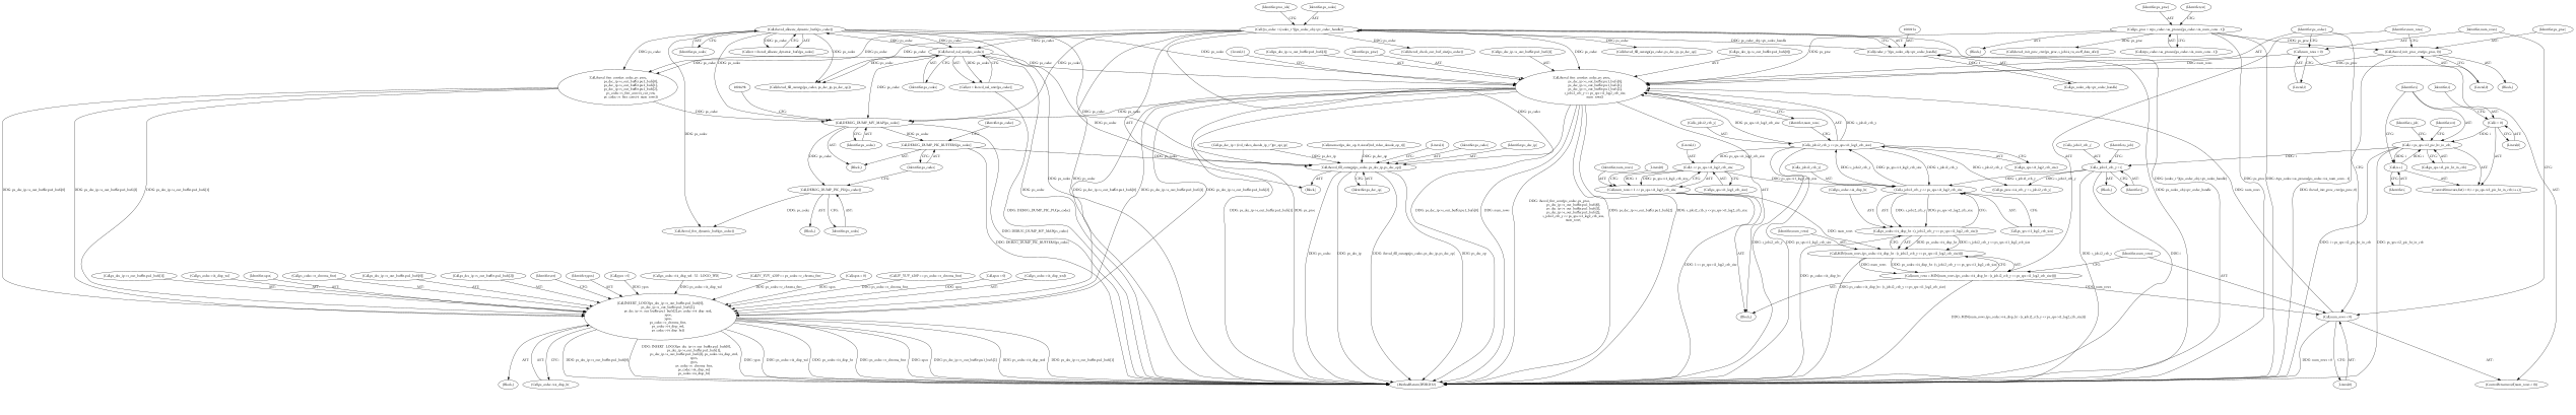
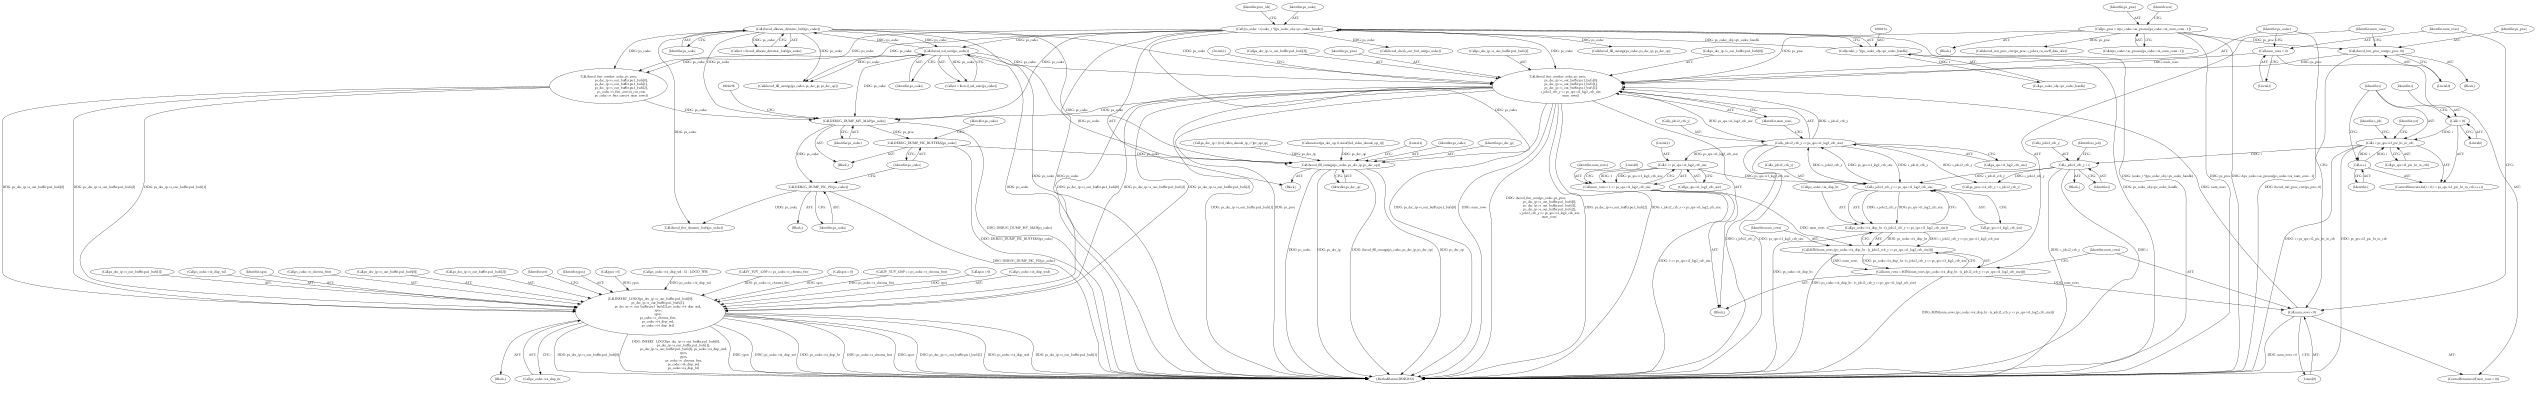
  digraph {
    fontname="EB Garamond"
    node [fontname="EB Garamond"]
    edge [fontname="EB Garamond"]
    n1 [label="(Call,ihevcd_fmt_conv(ps_codec, ps_proc,\n                                    ps_dec_ip->s_out_buffer.pu1_bufs[0],\n                                    ps_dec_ip->s_out_buffer.pu1_bufs[1],\n                                    ps_dec_ip->s_out_buffer.pu1_bufs[2],\n                                    s_job.i2_ctb_y << ps_sps->i1_log2_ctb_size,\n                                    num_rows))"]
    n2 [label="(Call,DEBUG_DUMP_MV_MAP(ps_codec))"]
    n3 [label="(Call,INSERT_LOGO(ps_dec_ip->s_out_buffer.pu1_bufs[0],\n                    ps_dec_ip->s_out_buffer.pu1_bufs[1],\n                    ps_dec_ip->s_out_buffer.pu1_bufs[2], ps_codec->i4_disp_strd,\n                    xpos,\n                    ypos,\n                    ps_codec->e_chroma_fmt,\n                    ps_codec->i4_disp_wd,\n                    ps_codec->i4_disp_ht))"]
    n4 [label="(Identifier,num_rows)"]
    n5 [label="(Block,)"]
    n6 [label="(MethodReturn,WORD32)"]
    n7 [label="(Call,DEBUG_DUMP_PIC_PU(ps_codec))"]
    n8 [label="(Call,DEBUG_DUMP_PIC_BUFFERS(ps_codec))"]
    n9 [label="(Identifier,ps_codec)"]
    n10 [label="(Block,)"]
    n11 [label="(Block,)"]
    n12 [label="(Call,ps_codec->i4_disp_ht)"]
    n13 [label="(Call,s_job.i2_ctb_y << ps_sps->i1_log2_ctb_size)"]
    n14 [label="(Call,ihevcd_allocate_dynamic_bufs(ps_codec))"]
    n15 [label="(Call,ihevcd_nal_unit(ps_codec))"]
    n16 [label="(Call,ihevcd_fill_outargs(ps_codec, ps_dec_ip, ps_dec_op))"]
    n17 [label="(Call,ihevcd_fill_outargs(ps_codec, ps_dec_ip, ps_dec_op))"]
    n18 [label="(Identifier,ps_codec)"]
    n19 [label="(Call,ret = ihevcd_allocate_dynamic_bufs(ps_codec))"]
    n20 [label="(Call,ihevcd_fmt_conv(ps_codec, ps_proc,\n                                  ps_dec_ip->s_out_buffer.pu1_bufs[0],\n                                  ps_dec_ip->s_out_buffer.pu1_bufs[1],\n                                  ps_dec_ip->s_out_buffer.pu1_bufs[2],\n                                  ps_codec->s_fmt_conv.i4_cur_row,\n                                  ps_codec->s_fmt_conv.i4_num_rows))"]
    n21 [label="(Call,ihevcd_free_dynamic_bufs(ps_codec))"]
    n22 [label="(Identifier,ps_codec)"]
    n23 [label="(Call,ret = ihevcd_nal_unit(ps_codec))"]
    n24 [label="(Block,)"]
    n25 [label="(Identifier,ps_dec_op)"]
    n26 [label="(Call,*ps_codec = (codec_t *)(ps_codec_obj->pv_codec_handle))"]
    n27 [label="(Call,(codec_t *)(ps_codec_obj->pv_codec_handle))"]
    n28 [label="(Call,ihevcd_check_out_buf_size(ps_codec))"]
    n29 [label="(Call,ihevcd_fill_outargs(ps_codec, ps_dec_ip, ps_dec_op))"]
    n30 [label="(Call,ps_codec_obj->pv_codec_handle)"]
    n31 [label="(Call,ihevcd_init_proc_ctxt(ps_proc, 0))"]
    n32 [label="(Block,)"]
    n33 [label="(Literal,0)"]
    n34 [label="(Call,ps_proc = &ps_codec->as_process[ps_codec->i4_num_cores - 1])"]
    n35 [label="(Call,ihevcd_init_proc_ctxt(ps_proc, s_job.i4_tu_coeff_data_ofst))"]
    n36 [label="(Call,&ps_codec->as_process[ps_codec->i4_num_cores - 1])"]
    n37 [label="(Block,)"]
    n38 [label="(Call,s_job.i2_ctb_y << ps_sps->i1_log2_ctb_size)"]
    n39 [label="(Call,1 << ps_sps->i1_log2_ctb_size)"]
    n40 [label="(Call,ps_proc->i4_ctb_y = s_job.i2_ctb_y)"]
    n41 [label="(Call,ps_sps->i1_log2_ctb_size)"]
    n42 [label="(Call,ps_codec->i4_disp_ht - (s_job.i2_ctb_y << ps_sps->i1_log2_ctb_size))"]
    n43 [label="(Call,ps_sps->i1_log2_ctb_size)"]
    n44 [label="(Call,num_rows = 1 << ps_sps->i1_log2_ctb_size)"]
    n45 [label="(Call,ps_sps->i1_log2_ctb_size)"]
    n46 [label="(Call,MIN(num_rows, (ps_codec->i4_disp_ht - (s_job.i2_ctb_y << ps_sps->i1_log2_ctb_size))))"]
    n47 [label="(Call,s_job.i2_ctb_y = i)"]
    n48 [label="(Block,)"]
    n49 [label="(Identifier,i)"]
    n50 [label="(Call,i < ps_sps->i2_pic_ht_in_ctb)"]
    n51 [label="(Call,i++)"]
    n52 [label="(Call,ps_sps->i2_pic_ht_in_ctb)"]
    n53 [label="(ControlStructure,for(i = 0; i < ps_sps->i2_pic_ht_in_ctb; i++))"]
    n54 [label="(Identifier,i)"]
    n55 [label="(Call,i = 0)"]
    n56 [label="(Literal,0)"]
    n57 [label="(Call,num_rows < 0)"]
    n58 [label="(ControlStructure,if(num_rows < 0))"]
    n59 [label="(Literal,0)"]
    n60 [label="(Call,num_rows = MIN(num_rows, (ps_codec->i4_disp_ht - (s_job.i2_ctb_y << ps_sps->i1_log2_ctb_size))))"]
    n61 [label="(Call,num_rows = 0)"]
    n62 [label="(Literal,0)"]
    n63 [label="(Identifier,ps_codec)"]
    n64 [label="(Block,)"]
    n65 [label="(Identifier,ps_codec)"]
    n66 [label="(Call,ps_dec_ip->s_out_buffer.pu1_bufs[2])"]
    n67 [label="(Identifier,num_rows)"]
    n68 [label="(Identifier,ps_proc)"]
    n69 [label="(Identifier,ps_proc)"]
    n70 [label="(Identifier,ret)"]
    n71 [label="(Identifier,ypos)"]
    n72 [label="(Identifier,ps_codec)"]
    n73 [label="(Call,ypos < 0)"]
    n74 [label="(Identifier,ps_codec)"]
    n75 [label="(Identifier,s_job)"]
    n76 [label="(Call,s_job.i2_ctb_y)"]
    n77 [label="(Identifier,num_rows)"]
    n78 [label="(Call,ps_codec->i4_disp_ht)"]
    n79 [label="(Literal,0)"]
    n80 [label="(Identifier,num_rows)"]
    n81 [label="(Call,ps_dec_ip = (ivd_video_decode_ip_t *)pv_api_ip)"]
    n82 [label="(Identifier,num_rows)"]
    n83 [label="(Call,ps_codec->i4_disp_wd - 32 - LOGO_WD)"]
    n84 [label="(Call,IV_YUV_420P == ps_codec->e_chroma_fmt)"]
    n85 [label="(Identifier,i)"]
    n86 [label="(Call,xpos = 0)"]
    n87 [label="(Call,ps_dec_ip->s_out_buffer.pu1_bufs[1])"]
    n88 [label="(Call,ps_dec_ip->s_out_buffer.pu1_bufs[0])"]
    n89 [label="(Identifier,ps_proc)"]
    n90 [label="(Identifier,s_job)"]
    n91 [label="(Identifier,proc_idx)"]
    n92 [label="(Literal,1)"]
    n93 [label="(Call,IV_YUV_420P == ps_codec->e_chroma_fmt)"]
    n94 [label="(Identifier,ret)"]
    n95 [label="(Call,s_job.i2_ctb_y)"]
    n96 [label="(Call,memset(ps_dec_op, 0, sizeof(ivd_video_decode_op_t)))"]
    n97 [label="(Identifier,ps_codec)"]
    n98 [label="(Identifier,num_rows)"]
    n99 [label="(Call,xpos < 0)"]
    n100 [label="(Identifier,i)"]
    n101 [label="(Call,ps_codec->i4_disp_strd)"]
    n102 [label="(Literal,1)"]
    n103 [label="(Call,ps_dec_ip->s_out_buffer.pu1_bufs[1])"]
    n104 [label="(Call,ps_codec->i4_disp_wd)"]
    n105 [label="(Literal,1)"]
    n106 [label="(Call,ps_dec_ip->s_out_buffer.pu1_bufs[2])"]
    n107 [label="(Call,s_job.i2_ctb_y)"]
    n108 [label="(Identifier,xpos)"]
    n109 [label="(Identifier,ps_codec)"]
    n110 [label="(Identifier,ret)"]
    n111 [label="(Call,ps_codec->e_chroma_fmt)"]
    n112 [label="(Call,ps_dec_ip->s_out_buffer.pu1_bufs[0])"]
    n113 [label="(Identifier,ps_dec_ip)"]
    1000154
    1001698
    n1 -> n2 [label="DDG: ps_codec"]
    n1 -> n3 [label="DDG: ps_dec_ip->s_out_buffer.pu1_bufs[0]"]
    n1 -> n3 [label="DDG: ps_dec_ip->s_out_buffer.pu1_bufs[1]"]
    n1 -> n3 [label="DDG: ps_dec_ip->s_out_buffer.pu1_bufs[2]"]
    n1 -> n4 [label="CFG: "]
    n1 -> n5 [label="AST: "]
    n1 -> n6 [label="DDG: ps_proc"]
    n1 -> n6 [label="DDG: ps_dec_ip->s_out_buffer.pu1_bufs[0]"]
    n1 -> n6 [label="DDG: num_rows"]
    n1 -> n6 [label="DDG: ihevcd_fmt_conv(ps_codec, ps_proc,\n                                    ps_dec_ip->s_out_buffer.pu1_bufs[0],\n                                    ps_dec_ip->s_out_buffer.pu1_bufs[1],\n                                    ps_dec_ip->s_out_buffer.pu1_bufs[2],\n                                    s_job.i2_ctb_y << ps_sps->i1_log2_ctb_size,\n                                    num_rows)"]
    n1 -> n6 [label="DDG: ps_dec_ip->s_out_buffer.pu1_bufs[2]"]
    n1 -> n6 [label="DDG: s_job.i2_ctb_y << ps_sps->i1_log2_ctb_size"]
    n1 -> n6 [label="DDG: ps_dec_ip->s_out_buffer.pu1_bufs[1]"]
    n2 -> n6 [label="DDG: DEBUG_DUMP_MV_MAP(ps_codec)"]
    n2 -> n7 [label="DDG: ps_codec"]
-   n2 -> n8 [label="DDG: ps_codec"]
+   n2 -> n8 [label="DDG: ps_proc"]
    n2 -> n9 [label="CFG: "]
    n2 -> n10 [label="AST: "]
    n3 -> n6 [label="DDG: ps_codec->e_chroma_fmt"]
    n3 -> n6 [label="DDG: xpos"]
    n3 -> n6 [label="DDG: ps_dec_ip->s_out_buffer.pu1_bufs[2]"]
    n3 -> n6 [label="DDG: ps_codec->i4_disp_strd"]
    n3 -> n6 [label="DDG: ps_dec_ip->s_out_buffer.pu1_bufs[1]"]
    n3 -> n6 [label="DDG: ps_dec_ip->s_out_buffer.pu1_bufs[0]"]
    n3 -> n6 [label="DDG: INSERT_LOGO(ps_dec_ip->s_out_buffer.pu1_bufs[0],\n                    ps_dec_ip->s_out_buffer.pu1_bufs[1],\n                    ps_dec_ip->s_out_buffer.pu1_bufs[2], ps_codec->i4_disp_strd,\n                    xpos,\n                    ypos,\n                    ps_codec->e_chroma_fmt,\n                    ps_codec->i4_disp_wd,\n                    ps_codec->i4_disp_ht)"]
    n3 -> n6 [label="DDG: ypos"]
    n3 -> n6 [label="DDG: ps_codec->i4_disp_wd"]
    n3 -> n6 [label="DDG: ps_codec->i4_disp_ht"]
    n3 -> n11 [label="AST: "]
    n3 -> n12 [label="CFG: "]
    n4 -> n1 [label="AST: "]
    n4 -> n13 [label="CFG: "]
-   n23 -> n6 [label="DDG: DEBUG_DUMP_PIC_PU(ps_codec)"]
+   n7 -> n6 [label="DDG: DEBUG_DUMP_PIC_PU(ps_codec)"]
    n7 -> n21 [label="DDG: ps_codec"]
    n7 -> n63 [label="CFG: "]
    n7 -> n64 [label="AST: "]
    n8 -> n6 [label="DDG: DEBUG_DUMP_PIC_BUFFERS(ps_codec)"]
    n8 -> n10 [label="AST: "]
    n8 -> n16 [label="DDG: ps_codec"]
    n8 -> n65 [label="CFG: "]
    n9 -> n2 [label="AST: "]
    n12 -> n3 [label="AST: "]
    n13 -> n1 [label="AST: "]
    n13 -> n1 [label="DDG: s_job.i2_ctb_y"]
    n13 -> n1 [label="DDG: ps_sps->i1_log2_ctb_size"]
    n13 -> n6 [label="DDG: s_job.i2_ctb_y"]
    n13 -> n6 [label="DDG: ps_sps->i1_log2_ctb_size"]
    n13 -> n38 [label="DDG: s_job.i2_ctb_y"]
    n13 -> n39 [label="DDG: ps_sps->i1_log2_ctb_size"]
    n13 -> n40 [label="DDG: s_job.i2_ctb_y"]
    n13 -> n41 [label="CFG: "]
    n14 -> n1 [label="DDG: ps_codec"]
    n14 -> n2 [label="DDG: ps_codec"]
    n14 -> n6 [label="DDG: ps_codec"]
    n14 -> n15 [label="DDG: ps_codec"]
    n14 -> n16 [label="DDG: ps_codec"]
    n14 -> n17 [label="DDG: ps_codec"]
    n14 -> n18 [label="CFG: "]
    n14 -> n19 [label="AST: "]
    n14 -> n19 [label="DDG: ps_codec"]
    n14 -> n20 [label="DDG: ps_codec"]
    n14 -> n21 [label="DDG: ps_codec"]
    n15 -> n1 [label="DDG: ps_codec"]
    n15 -> n2 [label="DDG: ps_codec"]
    n15 -> n6 [label="DDG: ps_codec"]
    n15 -> n14 [label="DDG: ps_codec"]
    n15 -> n16 [label="DDG: ps_codec"]
    n15 -> n17 [label="DDG: ps_codec"]
    n15 -> n20 [label="DDG: ps_codec"]
    n15 -> n22 [label="CFG: "]
    n15 -> n23 [label="AST: "]
    n15 -> n23 [label="DDG: ps_codec"]
    n16 -> n6 [label="DDG: ps_dec_op"]
    n16 -> n6 [label="DDG: ps_codec"]
    n16 -> n6 [label="DDG: ps_dec_ip"]
    n16 -> n6 [label="DDG: ihevcd_fill_outargs(ps_codec, ps_dec_ip, ps_dec_op)"]
    n16 -> n24 [label="AST: "]
    n16 -> n25 [label="CFG: "]
    n18 -> n14 [label="AST: "]
    n19 -> n14 [label="CFG: "]
    n20 -> n2 [label="DDG: ps_codec"]
    n20 -> n3 [label="DDG: ps_dec_ip->s_out_buffer.pu1_bufs[0]"]
    n20 -> n3 [label="DDG: ps_dec_ip->s_out_buffer.pu1_bufs[1]"]
    n20 -> n3 [label="DDG: ps_dec_ip->s_out_buffer.pu1_bufs[2]"]
    n22 -> n15 [label="AST: "]
    n23 -> n15 [label="CFG: "]
    n25 -> n16 [label="AST: "]
    n26 -> n1 [label="DDG: ps_codec"]
    n26 -> n2 [label="DDG: ps_codec"]
    n26 -> n6 [label="DDG: ps_codec"]
    n26 -> n6 [label="DDG: (codec_t *)(ps_codec_obj->pv_codec_handle)"]
    n26 -> n15 [label="DDG: ps_codec"]
    n26 -> n16 [label="DDG: ps_codec"]
    n26 -> n17 [label="DDG: ps_codec"]
    n26 -> n20 [label="DDG: ps_codec"]
    n26 -> n24 [label="AST: "]
    n26 -> n27 [label="CFG: "]
    n26 -> n28 [label="DDG: ps_codec"]
    n26 -> n29 [label="DDG: ps_codec"]
    n27 -> n6 [label="DDG: ps_codec_obj->pv_codec_handle"]
    n27 -> n26 [label="AST: "]
    n27 -> n26 [label="DDG: ps_codec_obj->pv_codec_handle"]
    n27 -> n30 [label="DDG: 1"]
    n30 -> n27 [label="AST: "]
    n31 -> n1 [label="DDG: ps_proc"]
    n31 -> n6 [label="DDG: ihevcd_init_proc_ctxt(ps_proc, 0)"]
    n31 -> n32 [label="AST: "]
    n31 -> n33 [label="CFG: "]
    n33 -> n31 [label="AST: "]
    n34 -> n1 [label="DDG: ps_proc"]
    n34 -> n6 [label="DDG: &ps_codec->as_process[ps_codec->i4_num_cores - 1]"]
    n34 -> n6 [label="DDG: ps_proc"]
    n34 -> n31 [label="DDG: ps_proc"]
    n34 -> n35 [label="DDG: ps_proc"]
    n34 -> n36 [label="CFG: "]
    n34 -> n37 [label="AST: "]
    n36 -> n34 [label="AST: "]
    n38 -> n13 [label="DDG: s_job.i2_ctb_y"]
    n38 -> n13 [label="DDG: ps_sps->i1_log2_ctb_size"]
    n38 -> n42 [label="AST: "]
    n38 -> n42 [label="DDG: s_job.i2_ctb_y"]
    n38 -> n42 [label="DDG: ps_sps->i1_log2_ctb_size"]
    n38 -> n43 [label="CFG: "]
    n39 -> n38 [label="DDG: ps_sps->i1_log2_ctb_size"]
    n39 -> n44 [label="AST: "]
    n39 -> n44 [label="DDG: 1"]
    n39 -> n44 [label="DDG: ps_sps->i1_log2_ctb_size"]
    n39 -> n45 [label="CFG: "]
    n41 -> n13 [label="AST: "]
    n42 -> n6 [label="DDG: ps_codec->i4_disp_ht"]
    n42 -> n38 [label="CFG: "]
    n42 -> n46 [label="AST: "]
    n42 -> n46 [label="DDG: ps_codec->i4_disp_ht"]
    n42 -> n46 [label="DDG: s_job.i2_ctb_y << ps_sps->i1_log2_ctb_size"]
    n43 -> n38 [label="AST: "]
    n44 -> n5 [label="AST: "]
    n44 -> n6 [label="DDG: 1 << ps_sps->i1_log2_ctb_size"]
    n44 -> n39 [label="CFG: "]
    n44 -> n46 [label="DDG: num_rows"]
    n45 -> n39 [label="AST: "]
    n46 -> n6 [label="DDG: ps_codec->i4_disp_ht - (s_job.i2_ctb_y << ps_sps->i1_log2_ctb_size)"]
    n46 -> n42 [label="CFG: "]
    n46 -> n60 [label="AST: "]
    n46 -> n60 [label="DDG: num_rows"]
    n46 -> n60 [label="DDG: ps_codec->i4_disp_ht - (s_job.i2_ctb_y << ps_sps->i1_log2_ctb_size)"]
    n47 -> n6 [label="DDG: s_job.i2_ctb_y"]
    n47 -> n6 [label="DDG: i"]
    n47 -> n38 [label="DDG: s_job.i2_ctb_y"]
    n47 -> n40 [label="DDG: s_job.i2_ctb_y"]
    n47 -> n48 [label="AST: "]
    n47 -> n49 [label="CFG: "]
    n49 -> n47 [label="AST: "]
    n50 -> n6 [label="DDG: ps_sps->i2_pic_ht_in_ctb"]
    n50 -> n6 [label="DDG: i < ps_sps->i2_pic_ht_in_ctb"]
    n50 -> n47 [label="DDG: i"]
    n50 -> n51 [label="DDG: i"]
    n50 -> n52 [label="CFG: "]
    n50 -> n53 [label="AST: "]
    n51 -> n50 [label="DDG: i"]
    n51 -> n53 [label="AST: "]
    n51 -> n54 [label="CFG: "]
    n52 -> n50 [label="AST: "]
    n54 -> n51 [label="AST: "]
    n55 -> n50 [label="DDG: i"]
    n55 -> n53 [label="AST: "]
    n55 -> n56 [label="CFG: "]
    n56 -> n55 [label="AST: "]
    n57 -> n1 [label="DDG: num_rows"]
    n57 -> n6 [label="DDG: num_rows < 0"]
    n57 -> n58 [label="AST: "]
    n57 -> n59 [label="CFG: "]
    n59 -> n57 [label="AST: "]
    n60 -> n5 [label="AST: "]
    n60 -> n6 [label="DDG: MIN(num_rows, (ps_codec->i4_disp_ht - (s_job.i2_ctb_y << ps_sps->i1_log2_ctb_size)))"]
    n60 -> n46 [label="CFG: "]
    n60 -> n57 [label="DDG: num_rows"]
    n61 -> n1 [label="DDG: num_rows"]
    n61 -> n58 [label="AST: "]
    n61 -> n62 [label="CFG: "]
    n62 -> n61 [label="AST: "]
    n63 -> n7 [label="AST: "]
    n65 -> n7 [label="CFG: "]
    n65 -> n8 [label="AST: "]
    n66 -> n3 [label="AST: "]
    n67 -> n46 [label="AST: "]
    n68 -> n1 [label="AST: "]
    n69 -> n31 [label="AST: "]
    n70 -> n3 [label="CFG: "]
    n71 -> n3 [label="AST: "]
    n72 -> n8 [label="CFG: "]
    n73 -> n3 [label="DDG: ypos"]
    n74 -> n1 [label="AST: "]
    n74 -> n57 [label="CFG: "]
    n74 -> n61 [label="CFG: "]
    n75 -> n47 [label="CFG: "]
    n76 -> n38 [label="AST: "]
    n77 -> n57 [label="AST: "]
    n77 -> n60 [label="CFG: "]
    n78 -> n42 [label="AST: "]
    n79 -> n44 [label="CFG: "]
    n80 -> n31 [label="CFG: "]
    n80 -> n60 [label="AST: "]
    n81 -> n16 [label="DDG: ps_dec_ip"]
    n82 -> n57 [label="CFG: "]
    n82 -> n61 [label="AST: "]
    n83 -> n3 [label="DDG: ps_codec->i4_disp_wd"]
    n84 -> n3 [label="DDG: ps_codec->e_chroma_fmt"]
    n85 -> n55 [label="AST: "]
    n86 -> n3 [label="DDG: xpos"]
    n87 -> n1 [label="AST: "]
    n88 -> n1 [label="AST: "]
    n89 -> n34 [label="AST: "]
    n90 -> n50 [label="CFG: "]
    n91 -> n26 [label="CFG: "]
    n92 -> n39 [label="AST: "]
    n93 -> n3 [label="DDG: ps_codec->e_chroma_fmt"]
    n94 -> n50 [label="CFG: "]
    n95 -> n47 [label="AST: "]
    n96 -> n16 [label="DDG: ps_dec_op"]
    n97 -> n26 [label="AST: "]
    n98 -> n44 [label="AST: "]
    n99 -> n3 [label="DDG: xpos"]
    n100 -> n50 [label="AST: "]
    n100 -> n51 [label="CFG: "]
    n100 -> n55 [label="CFG: "]
    n101 -> n3 [label="AST: "]
    n102 -> n1 [label="CFG: "]
    n103 -> n3 [label="AST: "]
    n104 -> n3 [label="AST: "]
    n105 -> n16 [label="CFG: "]
    n106 -> n1 [label="AST: "]
    n107 -> n13 [label="AST: "]
    n108 -> n3 [label="AST: "]
    n109 -> n16 [label="AST: "]
    n110 -> n34 [label="CFG: "]
    n111 -> n3 [label="AST: "]
    n112 -> n3 [label="AST: "]
    n113 -> n16 [label="AST: "]
    1000154 -> n27 [label="AST: "]
    1001698 -> n2 [label="CFG: "]
  }
